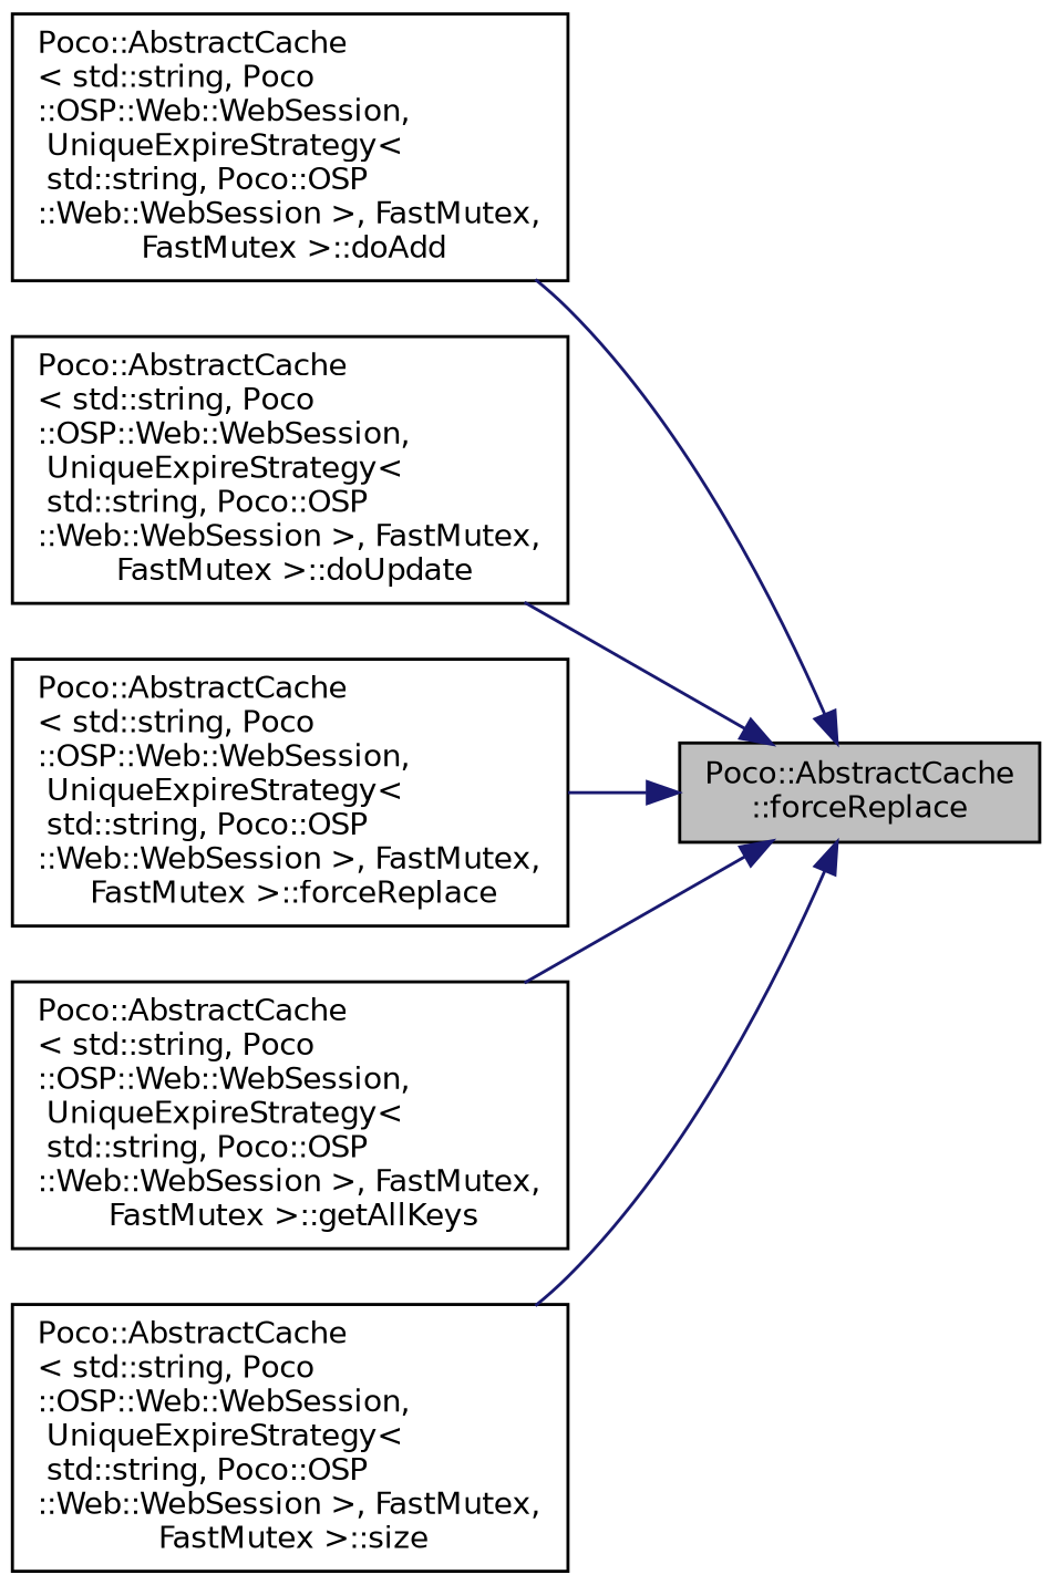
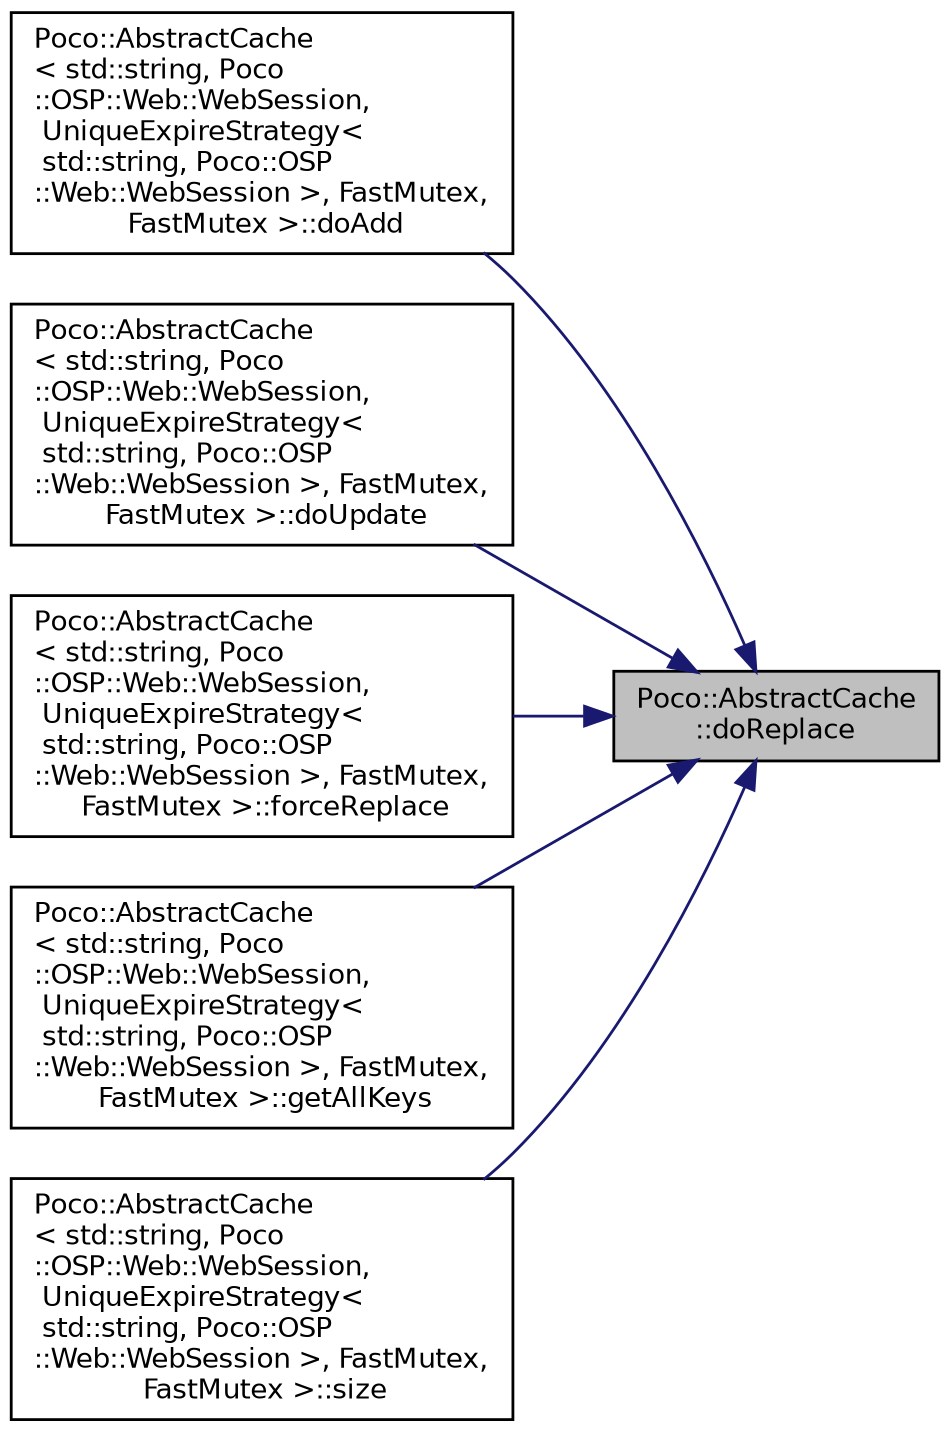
  digraph {
    rankdir=RL
    node [color=black fillcolor=white fontname=Helvetica fontsize=10 shape=record style=filled]
    edge [color=midnightblue dir=back fontname=Helvetica fontsize=10 labelfontname=Helvetica labelfontsize=10 style=solid]
-   n1 [fillcolor=grey75 fontcolor=black height=0.2 label="Poco::AbstractCache\l::forceReplace" width=0.4]
+   n1 [fillcolor=grey75 fontcolor=black height=0.2 label="Poco::AbstractCache\l::doReplace" width=0.4]
    n2 [height=0.2 label="Poco::AbstractCache\l\< std::string, Poco\l::OSP::Web::WebSession,\l UniqueExpireStrategy\<\l std::string, Poco::OSP\l::Web::WebSession \>, FastMutex,\l FastMutex \>::doAdd" width=0.4]
    n3 [height=0.2 label="Poco::AbstractCache\l\< std::string, Poco\l::OSP::Web::WebSession,\l UniqueExpireStrategy\<\l std::string, Poco::OSP\l::Web::WebSession \>, FastMutex,\l FastMutex \>::doUpdate" width=0.4]
    n4 [height=0.2 label="Poco::AbstractCache\l\< std::string, Poco\l::OSP::Web::WebSession,\l UniqueExpireStrategy\<\l std::string, Poco::OSP\l::Web::WebSession \>, FastMutex,\l FastMutex \>::forceReplace" width=0.4]
    n5 [height=0.2 label="Poco::AbstractCache\l\< std::string, Poco\l::OSP::Web::WebSession,\l UniqueExpireStrategy\<\l std::string, Poco::OSP\l::Web::WebSession \>, FastMutex,\l FastMutex \>::getAllKeys" width=0.4]
    n6 [height=0.2 label="Poco::AbstractCache\l\< std::string, Poco\l::OSP::Web::WebSession,\l UniqueExpireStrategy\<\l std::string, Poco::OSP\l::Web::WebSession \>, FastMutex,\l FastMutex \>::size" width=0.4]
    n1 -> n2
    n1 -> n3
    n1 -> n4
    n1 -> n5
    n1 -> n6
  }
